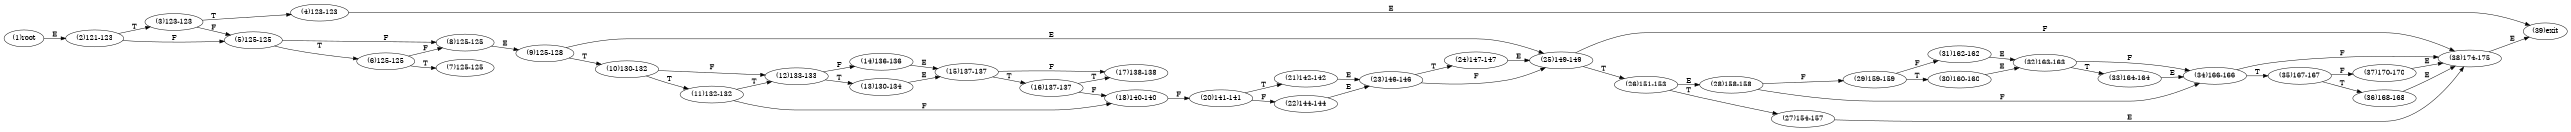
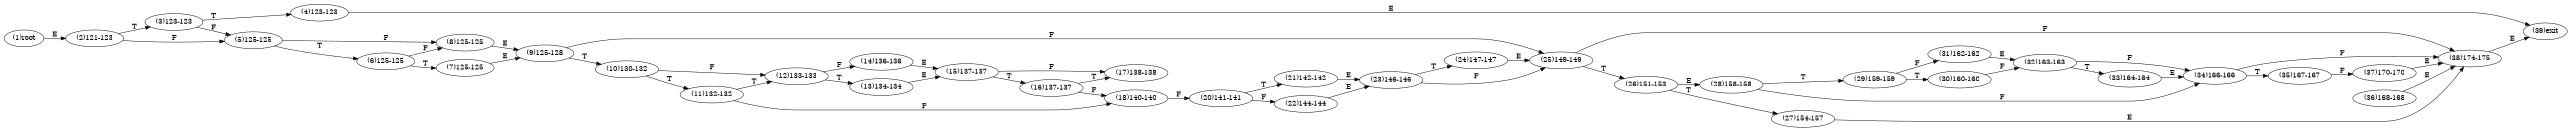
  digraph {
    rankdir=LR
    n1 [label="(1)root"]
    n2 [label="(2)121-123"]
    n3 [label="(3)123-123"]
    n4 [label="(5)125-125"]
    n5 [label="(4)123-123"]
    n6 [label="(6)125-125"]
    n7 [label="(8)125-125"]
    n8 [label="(39)exit"]
    n9 [label="(7)125-125"]
    n10 [label="(9)125-128"]
    n11 [label="(10)130-132"]
    n12 [label="(25)149-149"]
    n13 [label="(11)132-132"]
    n14 [label="(12)133-133"]
    n15 [label="(26)151-153"]
    n16 [label="(38)174-175"]
    n17 [label="(18)140-140"]
-   n18 [label="(13)130-134"]
+   n18 [label="(13)134-134"]
    n19 [label="(14)136-136"]
    n20 [label="(20)141-141"]
    n21 [label="(15)137-137"]
    n22 [label="(17)138-138"]
    n23 [label="(16)137-137"]
    n24 [label="(21)142-142"]
    n25 [label="(22)144-144"]
    n26 [label="(23)146-146"]
    n27 [label="(24)147-147"]
    n28 [label="(27)154-157"]
    n29 [label="(28)158-158"]
    n30 [label="(29)159-159"]
    n31 [label="(34)166-166"]
    n32 [label="(31)162-162"]
    n33 [label="(30)160-160"]
    n34 [label="(32)163-163"]
    n35 [label="(35)167-167"]
    n36 [label="(33)164-164"]
    n37 [label="(36)168-168"]
    n38 [label="(37)170-170"]
    n1 -> n2 [label=E]
    n2 -> n3 [label=T]
    n2 -> n4 [label=F]
    n3 -> n4 [label=F]
    n3 -> n5 [label=T]
    n4 -> n6 [label=T]
    n4 -> n7 [label=F]
    n5 -> n8 [label=E]
    n6 -> n7 [label=F]
    n6 -> n9 [label=T]
    n7 -> n10 [label=E]
+   n9 -> n10 [label=E]
    n10 -> n11 [label=T]
-   n10 -> n12 [label=E]
+   n10 -> n12 [label=F]
    n11 -> n13 [label=T]
    n11 -> n14 [label=F]
    n12 -> n15 [label=T]
    n12 -> n16 [label=F]
    n13 -> n14 [label=T]
    n13 -> n17 [label=F]
    n14 -> n18 [label=T]
    n14 -> n19 [label=F]
    n15 -> n28 [label=T]
    n15 -> n29 [label=E]
    n16 -> n8 [label=E]
    n17 -> n20 [label=F]
    n18 -> n21 [label=E]
    n19 -> n21 [label=E]
    n20 -> n24 [label=T]
    n20 -> n25 [label=F]
    n21 -> n22 [label=F]
    n21 -> n23 [label=T]
    n23 -> n17 [label=F]
    n23 -> n22 [label=T]
    n24 -> n26 [label=E]
    n25 -> n26 [label=E]
    n26 -> n12 [label=F]
    n26 -> n27 [label=T]
    n27 -> n12 [label=E]
    n28 -> n16 [label=E]
-   n29 -> n30 [label=F]
+   n29 -> n30 [label=T]
    n29 -> n31 [label=F]
    n30 -> n32 [label=F]
    n30 -> n33 [label=T]
    n31 -> n16 [label=F]
    n31 -> n35 [label=T]
    n32 -> n34 [label=E]
-   n33 -> n34 [label=E]
+   n33 -> n34 [label=F]
    n34 -> n31 [label=F]
    n34 -> n36 [label=T]
-   n35 -> n37 [label=T]
    n35 -> n38 [label=F]
    n36 -> n31 [label=E]
    n37 -> n16 [label=E]
    n38 -> n16 [label=E]
  }
